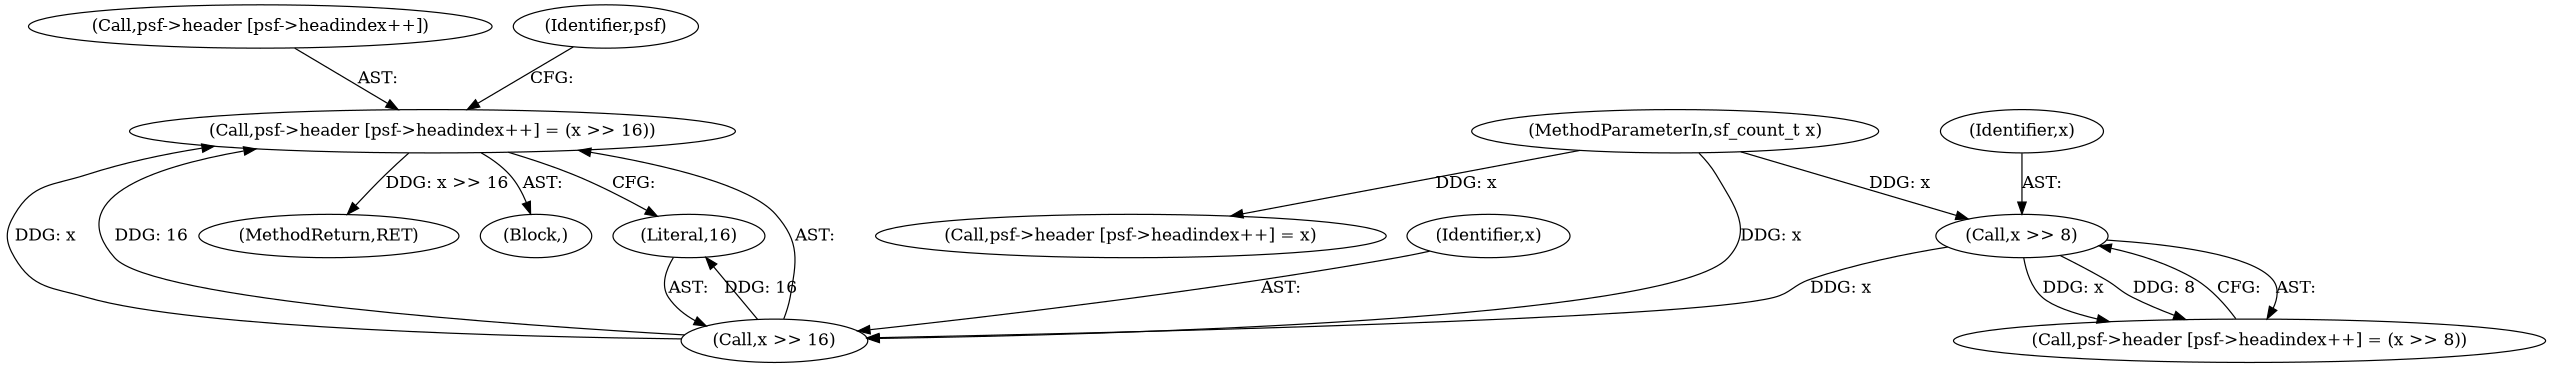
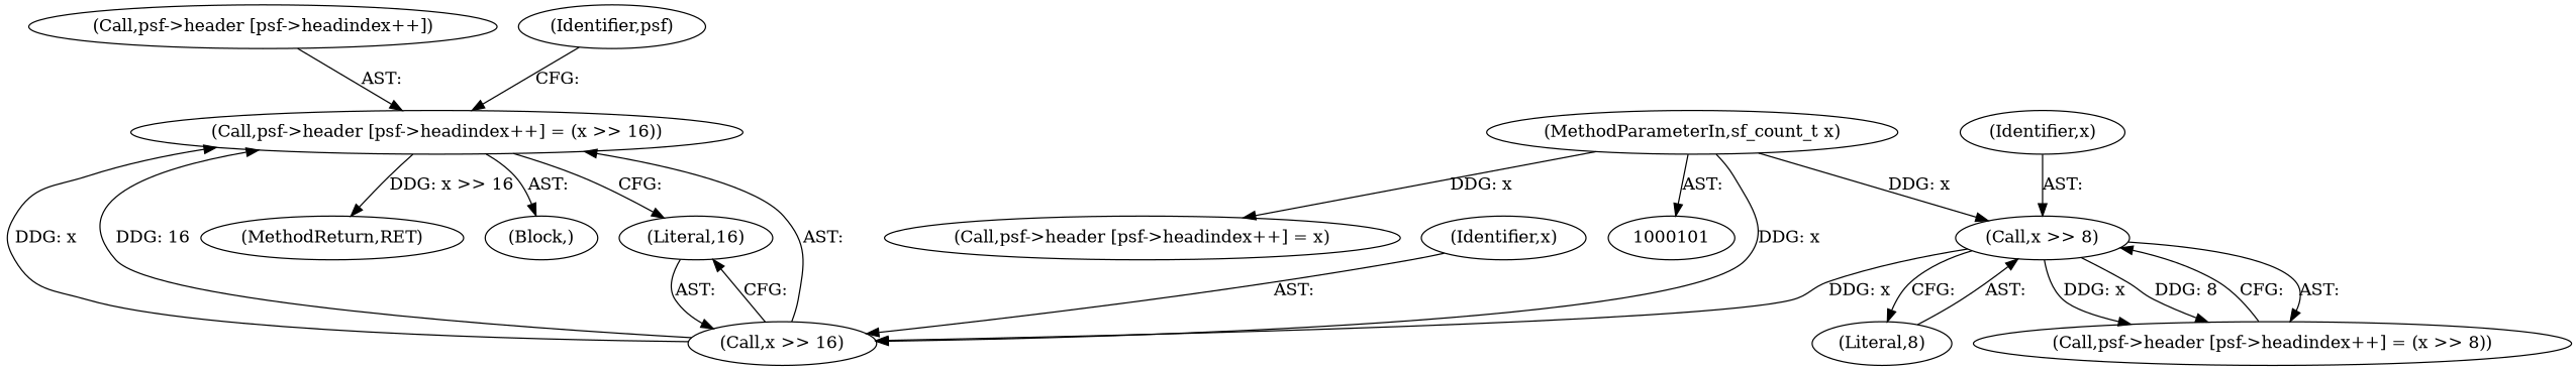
  digraph {
    n1 [label="(Call,psf->header [psf->headindex++] = (x >> 16))"]
    n2 [label="(MethodReturn,RET)"]
    n3 [label="(Block,)"]
    n4 [label="(Literal,16)"]
    n5 [label="(Call,x >> 16)"]
    n6 [label="(Call,x >> 8)"]
+   n7 [label="(Literal,8)"]
    n8 [label="(Call,psf->header [psf->headindex++] = (x >> 8))"]
    n9 [label="(MethodParameterIn,sf_count_t x)"]
    n10 [label="(Call,psf->header [psf->headindex++] = x)"]
+   1000101
    n12 [label="(Identifier,x)"]
    n13 [label="(Call,psf->header [psf->headindex++])"]
    n14 [label="(Identifier,x)"]
    n15 [label="(Identifier,psf)"]
    n1 -> n2 [label="DDG: x >> 16"]
    n1 -> n3 [label="AST: "]
    n1 -> n4 [label="CFG: "]
    n4 -> n5 [label="AST: "]
    n5 -> n1 [label="AST: "]
    n5 -> n1 [label="DDG: x"]
    n5 -> n1 [label="DDG: 16"]
-   n5 -> n4 [label="DDG: 16"]
+   n5 -> n4 [label="CFG: "]
    n6 -> n5 [label="DDG: x"]
+   n6 -> n7 [label="CFG: "]
    n6 -> n8 [label="AST: "]
    n6 -> n8 [label="DDG: x"]
    n6 -> n8 [label="DDG: 8"]
+   n7 -> n6 [label="AST: "]
    n8 -> n6 [label="CFG: "]
    n9 -> n5 [label="DDG: x"]
    n9 -> n6 [label="DDG: x"]
    n9 -> n10 [label="DDG: x"]
+   n9 -> 1000101 [label="AST: "]
    n12 -> n5 [label="AST: "]
    n13 -> n1 [label="AST: "]
    n14 -> n6 [label="AST: "]
    n15 -> n1 [label="CFG: "]
  }
